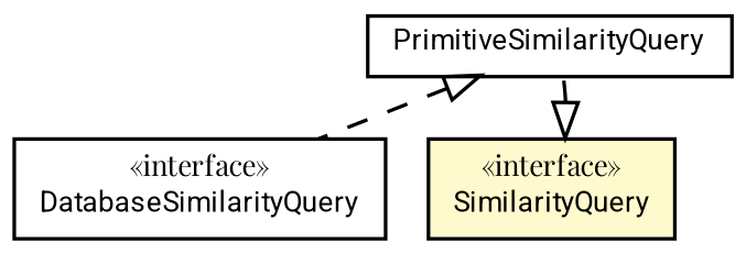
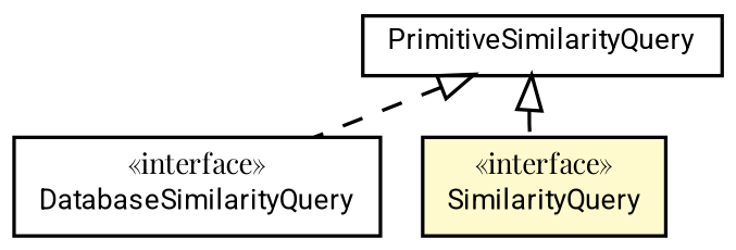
  digraph {
    fontname="Playfair Display"
    nodesep=0.15
    rankdir=TB
    ranksep=0.25
    node [fontcolor=black fontname="Playfair Display" fontsize=8 margin=0 shape=plaintext]
    edge [arrowtail=empty color=black dir=back fontname="Playfair Display" fontsize=7 labelfontname=Roboto labelfontsize=7 style=dashed weight=9]
    n1 [height=0 label=<<table title="de.lmu.ifi.dbs.elki.database.query.similarity.PrimitiveSimilarityQuery" border="0" cellborder="1" cellspacing="0" cellpadding="2" href="PrimitiveSimilarityQuery.html" target="_parent"> 		<tr><td><table border="0" cellspacing="0" cellpadding="1"> 		<tr><td align="center" balign="center"> <font face="Roboto">PrimitiveSimilarityQuery</font> </td></tr> 		</table></td></tr> 		</table>> width=0]
    n2 [height=0 label=<<table title="de.lmu.ifi.dbs.elki.database.query.similarity.DatabaseSimilarityQuery" border="0" cellborder="1" cellspacing="0" cellpadding="2" href="DatabaseSimilarityQuery.html" target="_parent"> 		<tr><td><table border="0" cellspacing="0" cellpadding="1"> 		<tr><td align="center" balign="center"> &#171;interface&#187; </td></tr> 		<tr><td align="center" balign="center"> <font face="Roboto">DatabaseSimilarityQuery</font> </td></tr> 		</table></td></tr> 		</table>> width=0]
    n3 [height=0 label=<<table title="de.lmu.ifi.dbs.elki.database.query.similarity.SimilarityQuery" border="0" cellborder="1" cellspacing="0" cellpadding="2" bgcolor="LemonChiffon" href="SimilarityQuery.html" target="_parent"> 		<tr><td><table border="0" cellspacing="0" cellpadding="1"> 		<tr><td align="center" balign="center"> &#171;interface&#187; </td></tr> 		<tr><td align="center" balign="center"> <font face="Roboto">SimilarityQuery</font> </td></tr> 		</table></td></tr> 		</table>> width=0]
    n1 -> n2
-   n3 -> n1
+   n1 -> n3
  }
